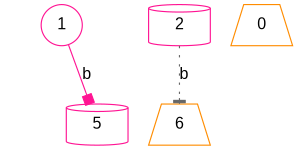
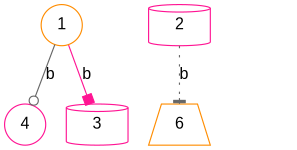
  strict digraph {
    fontname="Liberation Sans"
    node [color=deeppink fontname="Liberation Sans" shape=circle]
    edge [color=gray40 fontname="Liberation Sans" style=solid]
-   1
-   5 [shape=cylinder]
+   1 [color=darkorange]
+   4
+   5 [shape=cylinder label=3]
    6 [color=darkorange shape=trapezium]
    2 [shape=cylinder]
-   0 [color=darkorange shape=trapezium]
+   1 -> 4 [arrowhead=odot label=b]
    1 -> 5 [arrowhead=box color=deeppink label=b]
    2 -> 6 [arrowhead=tee label=b style=dotted]
  }
